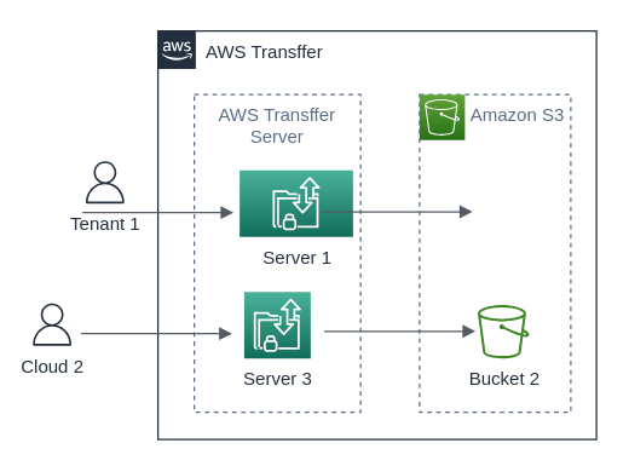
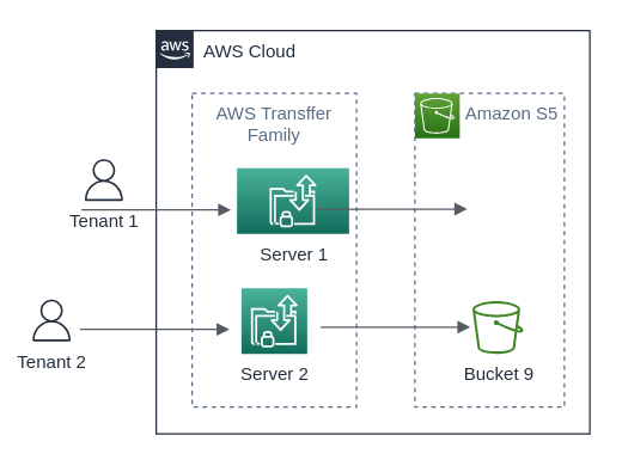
  <mxCell id="0" />
  <mxCell id="1" parent="0" />
- <mxCell id="2" value="AWS Transffer" style="points=[[0,0],[0.25,0],[0.5,0],[0.75,0],[1,0],[1,0.25],[1,0.5],[1,0.75],[1,1],[0.75,1],[0.5,1],[0.25,1],[0,1],[0,0.75],[0,0.5],[0,0.25]];outlineConnect=0;gradientColor=none;html=1;whiteSpace=wrap;fontSize=12;fontStyle=0;container=1;pointerEvents=0;collapsible=0;recursiveResize=0;shape=mxgraph.aws4.group;grIcon=mxgraph.aws4.group_aws_cloud_alt;strokeColor=#232F3E;fillColor=none;verticalAlign=top;align=left;spacingLeft=30;fontColor=#232F3E;dashed=0;" parent="1" vertex="1"><mxGeometry x="104" y="20" width="290" height="270" as="geometry" /></mxCell>
- <mxCell id="3" value="AWS Transffer &#10;Server" style="fillColor=none;strokeColor=#5A6C86;dashed=1;verticalAlign=top;fontStyle=0;fontColor=#5A6C86;" parent="2" vertex="1"><mxGeometry x="24" y="42" width="110" height="210" as="geometry" /></mxCell>
+ <mxCell id="2" value="AWS Cloud" style="points=[[0,0],[0.25,0],[0.5,0],[0.75,0],[1,0],[1,0.25],[1,0.5],[1,0.75],[1,1],[0.75,1],[0.5,1],[0.25,1],[0,1],[0,0.75],[0,0.5],[0,0.25]];outlineConnect=0;gradientColor=none;html=1;whiteSpace=wrap;fontSize=12;fontStyle=0;container=1;pointerEvents=0;collapsible=0;recursiveResize=0;shape=mxgraph.aws4.group;grIcon=mxgraph.aws4.group_aws_cloud_alt;strokeColor=#232F3E;fillColor=none;verticalAlign=top;align=left;spacingLeft=30;fontColor=#232F3E;dashed=0;" parent="1" vertex="1"><mxGeometry x="104" y="20" width="290" height="270" as="geometry" /></mxCell>
+ <mxCell id="3" value="AWS Transffer &#10;Family" style="fillColor=none;strokeColor=#5A6C86;dashed=1;verticalAlign=top;fontStyle=0;fontColor=#5A6C86;" parent="2" vertex="1"><mxGeometry x="24" y="42" width="110" height="210" as="geometry" /></mxCell>
  <mxCell id="4" value="Server 1" style="sketch=0;points=[[0,0,0],[0.25,0,0],[0.5,0,0],[0.75,0,0],[1,0,0],[0,1,0],[0.25,1,0],[0.5,1,0],[0.75,1,0],[1,1,0],[0,0.25,0],[0,0.5,0],[0,0.75,0],[1,0.25,0],[1,0.5,0],[1,0.75,0]];outlineConnect=0;fontColor=#232F3E;gradientColor=#4AB29A;gradientDirection=north;fillColor=#116D5B;strokeColor=#ffffff;dashed=0;verticalLabelPosition=bottom;verticalAlign=top;align=center;html=1;fontSize=12;fontStyle=0;aspect=fixed;shape=mxgraph.aws4.resourceIcon;resIcon=mxgraph.aws4.transfer_for_sftp;" parent="2" vertex="1"><mxGeometry x="54" y="92" width="75" height="44" as="geometry" /></mxCell>
- <mxCell id="5" value="Server 3" style="sketch=0;points=[[0,0,0],[0.25,0,0],[0.5,0,0],[0.75,0,0],[1,0,0],[0,1,0],[0.25,1,0],[0.5,1,0],[0.75,1,0],[1,1,0],[0,0.25,0],[0,0.5,0],[0,0.75,0],[1,0.25,0],[1,0.5,0],[1,0.75,0]];outlineConnect=0;fontColor=#232F3E;gradientColor=#4AB29A;gradientDirection=north;fillColor=#116D5B;strokeColor=#ffffff;dashed=0;verticalLabelPosition=bottom;verticalAlign=top;align=center;html=1;fontSize=12;fontStyle=0;aspect=fixed;shape=mxgraph.aws4.resourceIcon;resIcon=mxgraph.aws4.transfer_for_sftp;" parent="2" vertex="1"><mxGeometry x="57" y="172.4" width="44" height="44" as="geometry" /></mxCell>
- <mxCell id="6" value="         Amazon S3" style="fillColor=none;strokeColor=#5A6C86;dashed=1;verticalAlign=top;fontStyle=0;fontColor=#5A6C86;" parent="2" vertex="1"><mxGeometry x="173" y="42" width="100" height="210" as="geometry" /></mxCell>
+ <mxCell id="5" value="Server 2" style="sketch=0;points=[[0,0,0],[0.25,0,0],[0.5,0,0],[0.75,0,0],[1,0,0],[0,1,0],[0.25,1,0],[0.5,1,0],[0.75,1,0],[1,1,0],[0,0.25,0],[0,0.5,0],[0,0.75,0],[1,0.25,0],[1,0.5,0],[1,0.75,0]];outlineConnect=0;fontColor=#232F3E;gradientColor=#4AB29A;gradientDirection=north;fillColor=#116D5B;strokeColor=#ffffff;dashed=0;verticalLabelPosition=bottom;verticalAlign=top;align=center;html=1;fontSize=12;fontStyle=0;aspect=fixed;shape=mxgraph.aws4.resourceIcon;resIcon=mxgraph.aws4.transfer_for_sftp;" parent="2" vertex="1"><mxGeometry x="57" y="172.4" width="44" height="44" as="geometry" /></mxCell>
+ <mxCell id="6" value="         Amazon S5" style="fillColor=none;strokeColor=#5A6C86;dashed=1;verticalAlign=top;fontStyle=0;fontColor=#5A6C86;" parent="2" vertex="1"><mxGeometry x="173" y="42" width="100" height="210" as="geometry" /></mxCell>
  <mxCell id="7" value="" style="sketch=0;points=[[0,0,0],[0.25,0,0],[0.5,0,0],[0.75,0,0],[1,0,0],[0,1,0],[0.25,1,0],[0.5,1,0],[0.75,1,0],[1,1,0],[0,0.25,0],[0,0.5,0],[0,0.75,0],[1,0.25,0],[1,0.5,0],[1,0.75,0]];outlineConnect=0;fontColor=#232F3E;gradientColor=#60A337;gradientDirection=north;fillColor=#277116;strokeColor=#ffffff;dashed=0;verticalLabelPosition=bottom;verticalAlign=top;align=center;html=1;fontSize=12;fontStyle=0;aspect=fixed;shape=mxgraph.aws4.resourceIcon;resIcon=mxgraph.aws4.s3;" parent="2" vertex="1"><mxGeometry x="173" y="42" width="30" height="30" as="geometry" /></mxCell>
- <mxCell id="8" value="Bucket 2" style="sketch=0;outlineConnect=0;fontColor=#232F3E;gradientColor=none;fillColor=#3F8624;strokeColor=none;dashed=0;verticalLabelPosition=bottom;verticalAlign=top;align=center;html=1;fontSize=12;fontStyle=0;aspect=fixed;pointerEvents=1;shape=mxgraph.aws4.bucket;" parent="2" vertex="1"><mxGeometry x="211.5" y="181.04" width="34" height="35.36" as="geometry" /></mxCell>
+ <mxCell id="8" value="Bucket 9" style="sketch=0;outlineConnect=0;fontColor=#232F3E;gradientColor=none;fillColor=#3F8624;strokeColor=none;dashed=0;verticalLabelPosition=bottom;verticalAlign=top;align=center;html=1;fontSize=12;fontStyle=0;aspect=fixed;pointerEvents=1;shape=mxgraph.aws4.bucket;" parent="2" vertex="1"><mxGeometry x="211.5" y="181.04" width="34" height="35.36" as="geometry" /></mxCell>
  <mxCell id="9" value="" style="edgeStyle=orthogonalEdgeStyle;html=1;endArrow=block;elbow=vertical;startArrow=none;endFill=1;strokeColor=#545B64;rounded=0;" parent="2" edge="1"><mxGeometry width="100" relative="1" as="geometry"><mxPoint x="-50" y="120" as="sourcePoint" /><mxPoint x="50" y="120" as="targetPoint" /></mxGeometry></mxCell>
  <mxCell id="10" value="" style="edgeStyle=orthogonalEdgeStyle;html=1;endArrow=block;elbow=vertical;startArrow=none;endFill=1;strokeColor=#545B64;rounded=0;" parent="2" edge="1"><mxGeometry width="100" relative="1" as="geometry"><mxPoint x="108" y="119.5" as="sourcePoint" /><mxPoint x="208" y="119.5" as="targetPoint" /></mxGeometry></mxCell>
  <mxCell id="11" value="Tenant 1" style="sketch=0;outlineConnect=0;fontColor=#232F3E;gradientColor=none;fillColor=#232F3D;strokeColor=none;dashed=0;verticalLabelPosition=bottom;verticalAlign=top;align=center;html=1;fontSize=12;fontStyle=0;aspect=fixed;pointerEvents=1;shape=mxgraph.aws4.user;" parent="1" vertex="1"><mxGeometry x="55" y="106" width="28" height="28" as="geometry" /></mxCell>
- <mxCell id="12" value="Cloud 2" style="sketch=0;outlineConnect=0;fontColor=#232F3E;gradientColor=none;fillColor=#232F3D;strokeColor=none;dashed=0;verticalLabelPosition=bottom;verticalAlign=top;align=center;html=1;fontSize=12;fontStyle=0;aspect=fixed;pointerEvents=1;shape=mxgraph.aws4.user;" parent="1" vertex="1"><mxGeometry x="20" y="200" width="28" height="28" as="geometry" /></mxCell>
+ <mxCell id="12" value="Tenant 2" style="sketch=0;outlineConnect=0;fontColor=#232F3E;gradientColor=none;fillColor=#232F3D;strokeColor=none;dashed=0;verticalLabelPosition=bottom;verticalAlign=top;align=center;html=1;fontSize=12;fontStyle=0;aspect=fixed;pointerEvents=1;shape=mxgraph.aws4.user;" parent="1" vertex="1"><mxGeometry x="20" y="200" width="28" height="28" as="geometry" /></mxCell>
  <mxCell id="13" value="" style="edgeStyle=orthogonalEdgeStyle;html=1;endArrow=block;elbow=vertical;startArrow=none;endFill=1;strokeColor=#545B64;rounded=0;" parent="1" edge="1"><mxGeometry width="100" relative="1" as="geometry"><mxPoint x="53" y="220" as="sourcePoint" /><mxPoint x="153" y="220" as="targetPoint" /></mxGeometry></mxCell>
  <mxCell id="14" value="" style="edgeStyle=orthogonalEdgeStyle;html=1;endArrow=block;elbow=vertical;startArrow=none;endFill=1;strokeColor=#545B64;rounded=0;" parent="1" edge="1"><mxGeometry width="100" relative="1" as="geometry"><mxPoint x="214" y="218.5" as="sourcePoint" /><mxPoint x="314" y="218.5" as="targetPoint" /></mxGeometry></mxCell>
